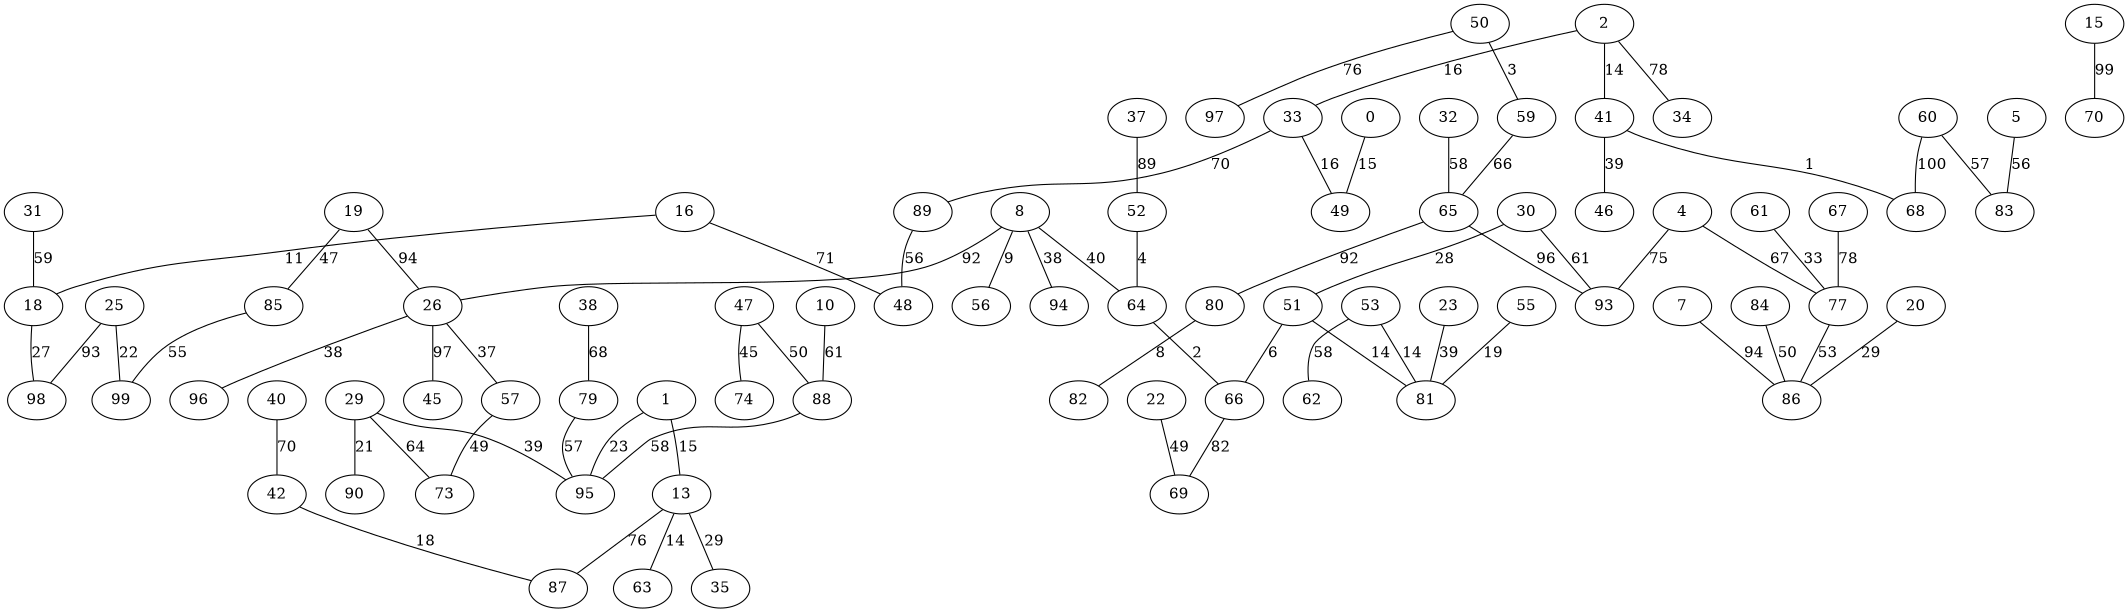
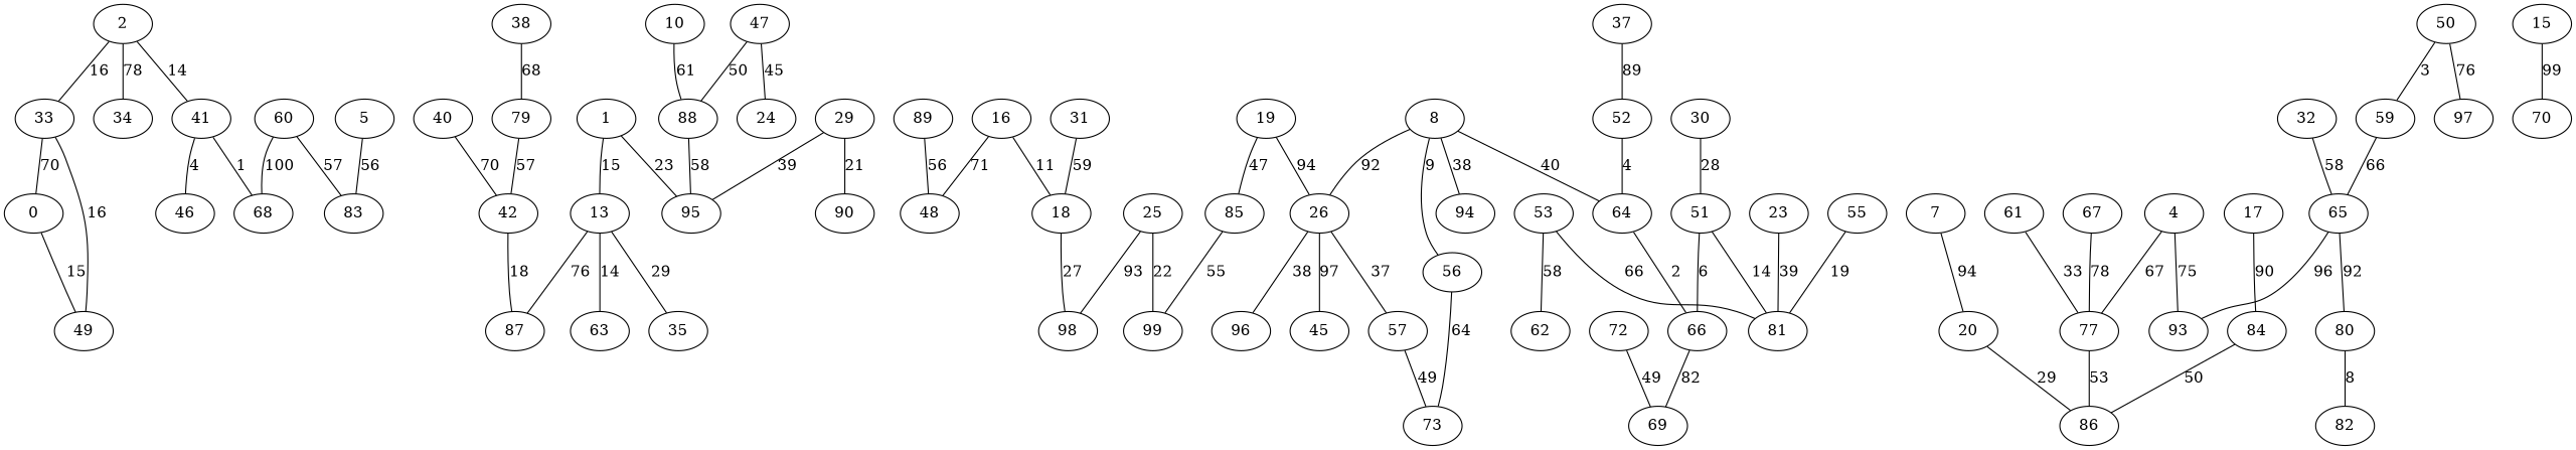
  graph {
    n1 [label=0]
    n2 [label=49]
    n3 [label=1]
    n4 [label=13]
    n5 [label=95]
    n6 [label=35]
    n7 [label=63]
    n8 [label=87]
    n9 [label=2]
    n10 [label=33]
    n11 [label=34]
    n12 [label=41]
    n13 [label=89]
    n14 [label=46]
    n15 [label=68]
    n16 [label=4]
    n17 [label=77]
    n18 [label=93]
    n19 [label=86]
    n20 [label=5]
    n21 [label=83]
    n22 [label=7]
    n23 [label=8]
    n24 [label=26]
    n25 [label=56]
    n26 [label=64]
    n27 [label=94]
    n28 [label=45]
    n29 [label=57]
    n30 [label=96]
    n31 [label=66]
    n32 [label=10]
    n33 [label=88]
    n34 [label=31]
    n35 [label=18]
    n36 [label=98]
    n37 [label=15]
    n38 [label=70]
    n39 [label=16]
    n40 [label=48]
+   n41 [label=17]
    n42 [label=84]
    n43 [label=19]
    n44 [label=85]
    n45 [label=99]
    n46 [label=20]
-   n47 [label=22]
+   n47 [label=72]
    n48 [label=69]
    n49 [label=23]
    n50 [label=81]
    n51 [label=73]
    n52 [label=25]
    n53 [label=29]
    n54 [label=90]
    n55 [label=30]
    n56 [label=51]
    n57 [label=32]
    n58 [label=65]
    n59 [label=80]
    n60 [label=37]
    n61 [label=52]
    n62 [label=38]
    n63 [label=79]
    n64 [label=40]
    n65 [label=42]
    n66 [label=47]
-   n67 [label=74]
+   n67 [label=24]
    n68 [label=50]
    n69 [label=59]
    n70 [label=97]
    n71 [label=53]
    n72 [label=62]
    n73 [label=55]
    n74 [label=60]
    n75 [label=61]
    n76 [label=82]
    n77 [label=67]
    n1 -- n2 [label=15]
    n3 -- n4 [label=15]
    n3 -- n5 [label=23]
    n4 -- n6 [label=29]
    n4 -- n7 [label=14]
    n4 -- n8 [label=76]
    n9 -- n10 [label=16]
    n9 -- n11 [label=78]
    n9 -- n12 [label=14]
    n10 -- n2 [label=16]
-   n10 -- n13 [label=70]
-   n12 -- n14 [label=39]
+   n10 -- n1 [label=70]
+   n12 -- n14 [label=4]
    n12 -- n15 [label=1]
    n13 -- n40 [label=56]
    n16 -- n17 [label=67]
    n16 -- n18 [label=75]
    n17 -- n19 [label=53]
    n20 -- n21 [label=56]
-   n22 -- n19 [label=94]
+   n22 -- n46 [label=94]
    n23 -- n24 [label=92]
    n23 -- n25 [label=9]
    n23 -- n26 [label=40]
    n23 -- n27 [label=38]
    n24 -- n28 [label=97]
    n24 -- n29 [label=37]
    n24 -- n30 [label=38]
    n26 -- n31 [label=2]
    n29 -- n51 [label=49]
    n31 -- n48 [label=82]
    n32 -- n33 [label=61]
    n33 -- n5 [label=58]
    n34 -- n35 [label=59]
    n35 -- n36 [label=27]
    n37 -- n38 [label=99]
    n39 -- n35 [label=11]
    n39 -- n40 [label=71]
+   n41 -- n42 [label=90]
    n42 -- n19 [label=50]
    n43 -- n24 [label=94]
    n43 -- n44 [label=47]
    n44 -- n45 [label=55]
    n46 -- n19 [label=29]
    n47 -- n48 [label=49]
    n49 -- n50 [label=39]
    n52 -- n36 [label=93]
    n52 -- n45 [label=22]
    n53 -- n5 [label=39]
-   n53 -- n51 [label=64]
+   n25 -- n51 [label=64]
    n53 -- n54 [label=21]
-   n55 -- n18 [label=61]
    n55 -- n56 [label=28]
    n56 -- n31 [label=6]
    n56 -- n50 [label=14]
    n57 -- n58 [label=58]
    n58 -- n18 [label=96]
    n58 -- n59 [label=92]
    n59 -- n76 [label=8]
    n60 -- n61 [label=89]
    n61 -- n26 [label=4]
    n62 -- n63 [label=68]
-   n63 -- n5 [label=57]
+   n63 -- n65 [label=57]
    n64 -- n65 [label=70]
    n65 -- n8 [label=18]
    n66 -- n33 [label=50]
    n66 -- n67 [label=45]
    n68 -- n69 [label=3]
    n68 -- n70 [label=76]
    n69 -- n58 [label=66]
-   n71 -- n50 [label=14]
+   n71 -- n50 [label=66]
    n71 -- n72 [label=58]
    n73 -- n50 [label=19]
    n74 -- n15 [label=100]
    n74 -- n21 [label=57]
    n75 -- n17 [label=33]
    n77 -- n17 [label=78]
  }
